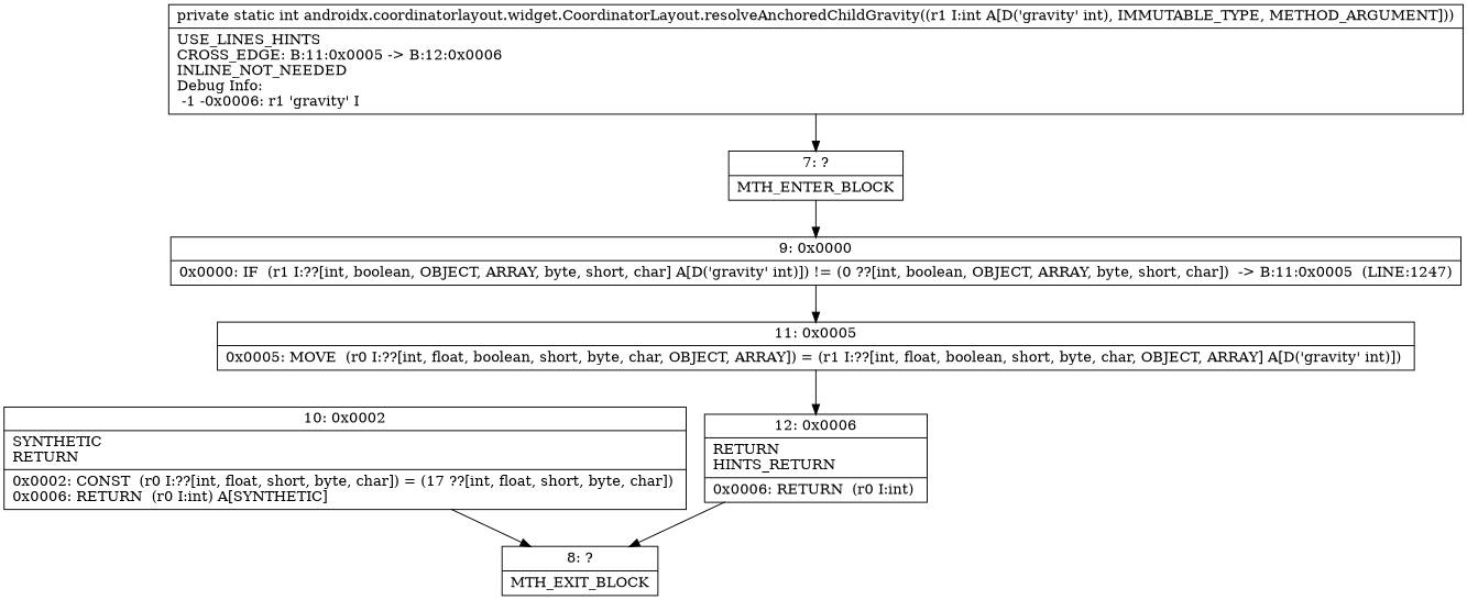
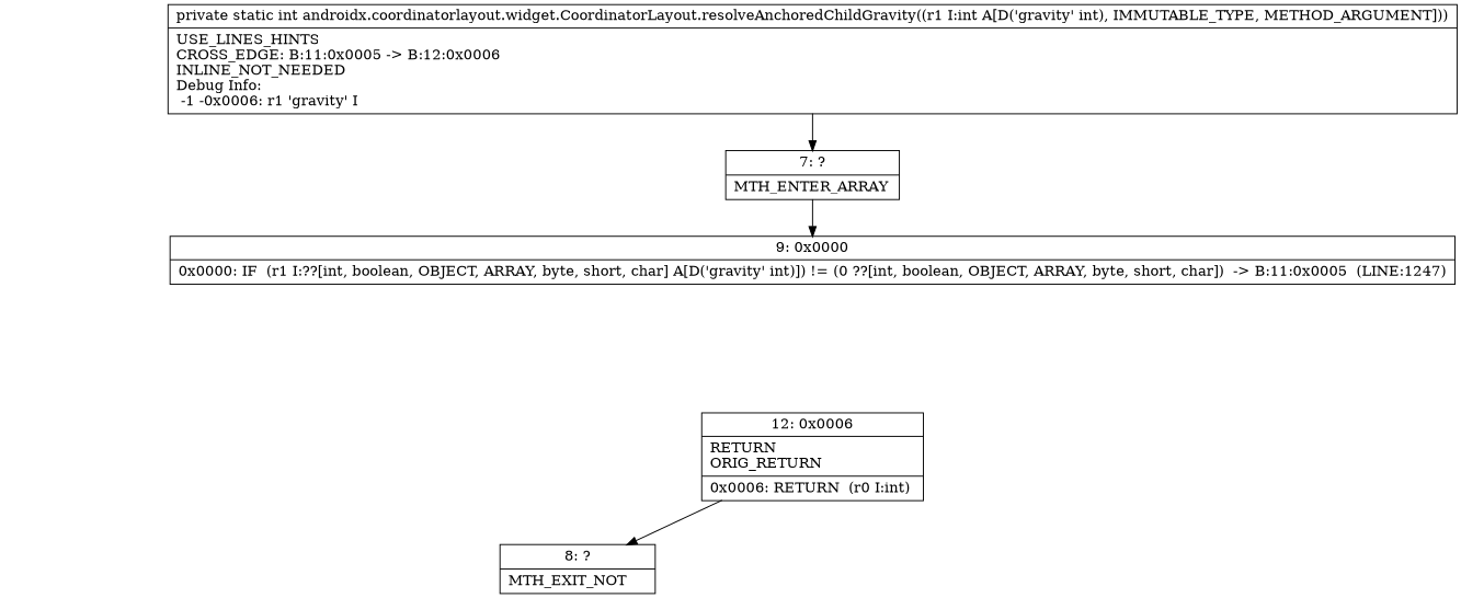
  digraph {
    node [shape=record]
-   n1 [label="{7\:\ ?|MTH_ENTER_BLOCK\l}"]
+   n1 [label="{7\:\ ?|MTH_ENTER_ARRAY\l}"]
    n2 [label="{9\:\ 0x0000|0x0000: IF  (r1 I:??[int, boolean, OBJECT, ARRAY, byte, short, char] A[D('gravity' int)]) != (0 ??[int, boolean, OBJECT, ARRAY, byte, short, char])  \-\> B:11:0x0005  (LINE:1247)\l}"]
-   n3 [label="{11\:\ 0x0005|0x0005: MOVE  (r0 I:??[int, float, boolean, short, byte, char, OBJECT, ARRAY]) = (r1 I:??[int, float, boolean, short, byte, char, OBJECT, ARRAY] A[D('gravity' int)]) \l}"]
-   n4 [label="{10\:\ 0x0002|SYNTHETIC\lRETURN\l|0x0002: CONST  (r0 I:??[int, float, short, byte, char]) = (17 ??[int, float, short, byte, char]) \l0x0006: RETURN  (r0 I:int) A[SYNTHETIC]\l}"]
-   n5 [label="{8\:\ ?|MTH_EXIT_BLOCK\l}"]
-   n6 [label="{12\:\ 0x0006|RETURN\lHINTS_RETURN\l|0x0006: RETURN  (r0 I:int) \l}"]
+   n5 [label="{8\:\ ?|MTH_EXIT_NOT\l}"]
+   n6 [label="{12\:\ 0x0006|RETURN\lORIG_RETURN\l|0x0006: RETURN  (r0 I:int) \l}"]
    n7 [label="{private static int androidx.coordinatorlayout.widget.CoordinatorLayout.resolveAnchoredChildGravity((r1 I:int A[D('gravity' int), IMMUTABLE_TYPE, METHOD_ARGUMENT]))  | USE_LINES_HINTS\lCROSS_EDGE: B:11:0x0005 \-\> B:12:0x0006\lINLINE_NOT_NEEDED\lDebug Info:\l  \-1 \-0x0006: r1 'gravity' I\l}"]
    n1 -> n2
-   n2 -> n3
-   n3 -> n6
-   n4 -> n5
    n6 -> n5
    n7 -> n1
  }
